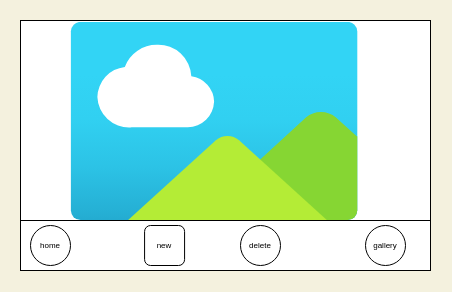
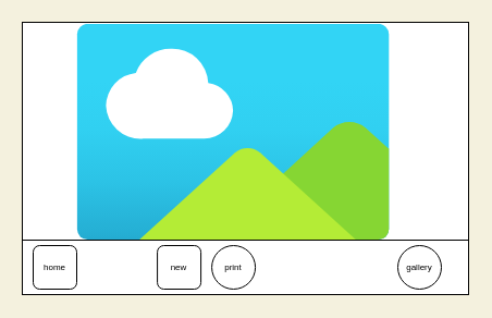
  <mxCell id="0" />
  <mxCell id="1" parent="0" />
  <mxCell id="2" value="" style="rounded=0;whiteSpace=wrap;html=1;" vertex="1" parent="1"><mxGeometry x="20" y="20" width="410" height="250" as="geometry" /></mxCell>
  <mxCell id="3" value="" style="rounded=0;whiteSpace=wrap;html=1;" vertex="1" parent="1"><mxGeometry x="20" y="220" width="410" height="50" as="geometry" /></mxCell>
- <mxCell id="4" value="home" style="ellipse;whiteSpace=wrap;html=1;aspect=fixed;fontSize=8;" vertex="1" parent="1"><mxGeometry x="30" y="225" width="40" height="40" as="geometry" /></mxCell>
+ <mxCell id="4" value="home" style="whiteSpace=wrap;html=1;aspect=fixed;fontSize=8;rounded=1;" vertex="1" parent="1"><mxGeometry x="30" y="225" width="40" height="40" as="geometry" /></mxCell>
  <mxCell id="5" value="new" style="whiteSpace=wrap;html=1;aspect=fixed;fontSize=8;rounded=1;" vertex="1" parent="1"><mxGeometry x="144.09" y="225" width="40" height="40" as="geometry" /></mxCell>
- <mxCell id="6" value="delete" style="ellipse;whiteSpace=wrap;html=1;aspect=fixed;fontSize=8;" vertex="1" parent="1"><mxGeometry x="240" y="225" width="40" height="40" as="geometry" /></mxCell>
  <mxCell id="7" value="gallery" style="ellipse;whiteSpace=wrap;html=1;aspect=fixed;fontSize=8;" vertex="1" parent="1"><mxGeometry x="365" y="225" width="40" height="40" as="geometry" /></mxCell>
+ <mxCell id="8" value="print" style="ellipse;whiteSpace=wrap;html=1;aspect=fixed;fontSize=8;" vertex="1" parent="1"><mxGeometry x="194.09" y="225" width="40" height="40" as="geometry" /></mxCell>
  <mxCell id="9" value="" style="aspect=fixed;html=1;points=[];align=center;image;fontSize=12;image=img/lib/azure2/general/Image.svg;" vertex="1" parent="1"><mxGeometry x="70" y="21.87" width="288.18" height="198.13" as="geometry" /></mxCell>
